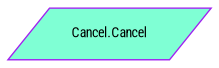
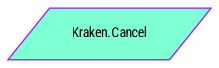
  digraph {
    rankdir=TB
    fontname="Roboto Condensed"
-   n1 [color=purple fillcolor=aquamarine fontname="Roboto Condensed" fontsize=10 height=0.2 label="Cancel.Cancel" shape=parallelogram style=filled width=0.4]
+   n1 [color=purple fillcolor=aquamarine fontname="Roboto Condensed" fontsize=10 height=0.2 label="Kraken.Cancel" shape=parallelogram style=filled width=0.4]
  }
